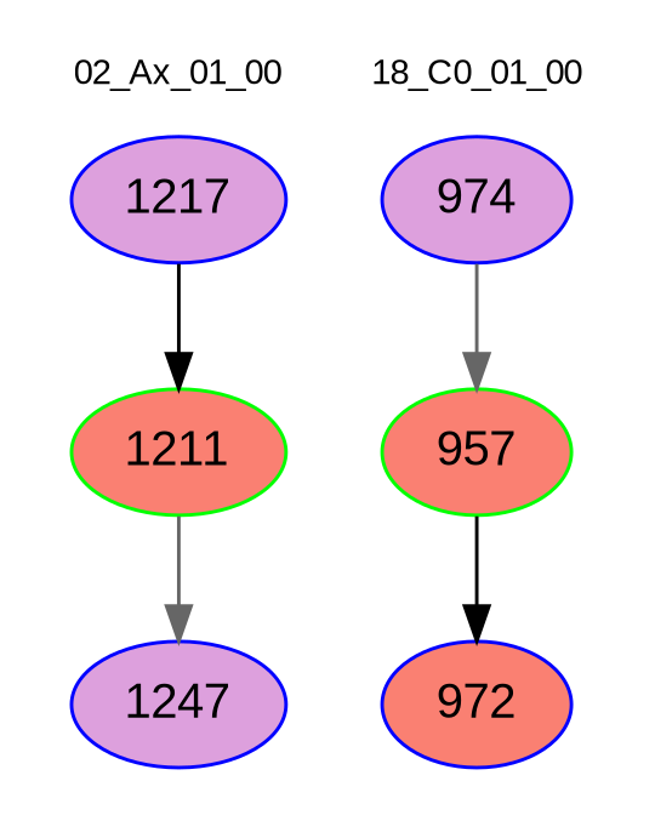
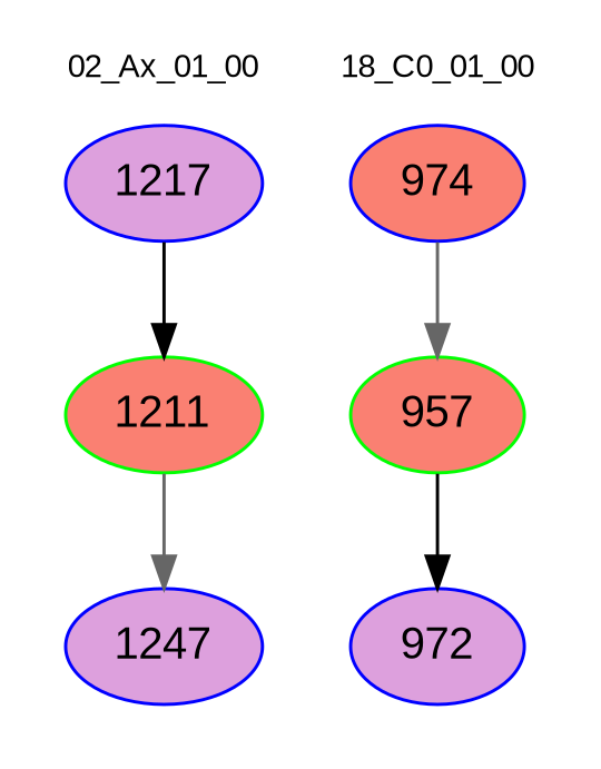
  digraph {
    fontname="Liberation Sans"
    node [color=blue fillcolor=plum fontname="Liberation Sans" style=filled]
    edge [color=black fontname="Liberation Sans"]
    n1 [label=1217]
    n2 [color=green fillcolor=salmon label=1211]
    n3 [label=1247]
-   n4 [label=974]
+   n4 [fillcolor=salmon label=974]
    n5 [color=green fillcolor=salmon label=957]
-   n6 [fillcolor=salmon label=972]
+   n6 [label=972]
    subgraph cluster_1 {
      color=white
      fontsize=10
      label="02_Ax_01_00"
      n1
      n2
      n3
    }
    subgraph cluster_2 {
      color=white
      fontsize=10
      label="18_C0_01_00"
      n4
      n5
      n6
    }
    n1 -> n2
    n2 -> n3 [color=gray40]
    n4 -> n5 [color=gray40]
    n5 -> n6
  }
